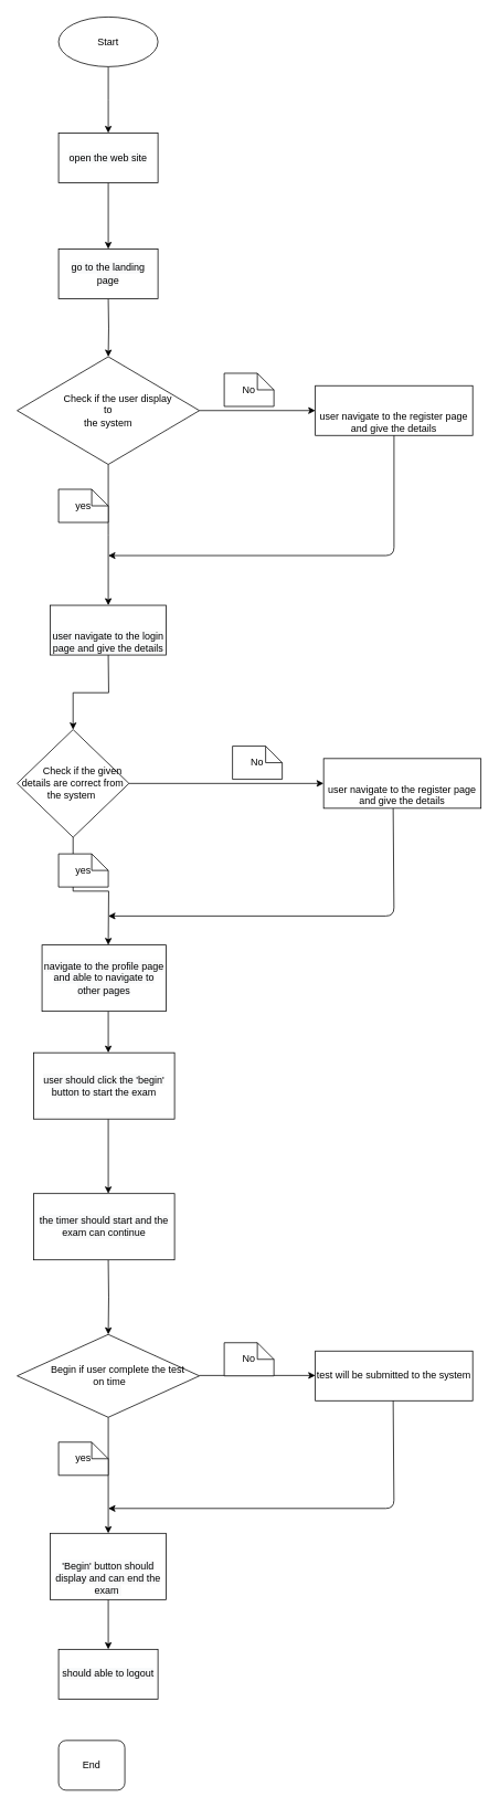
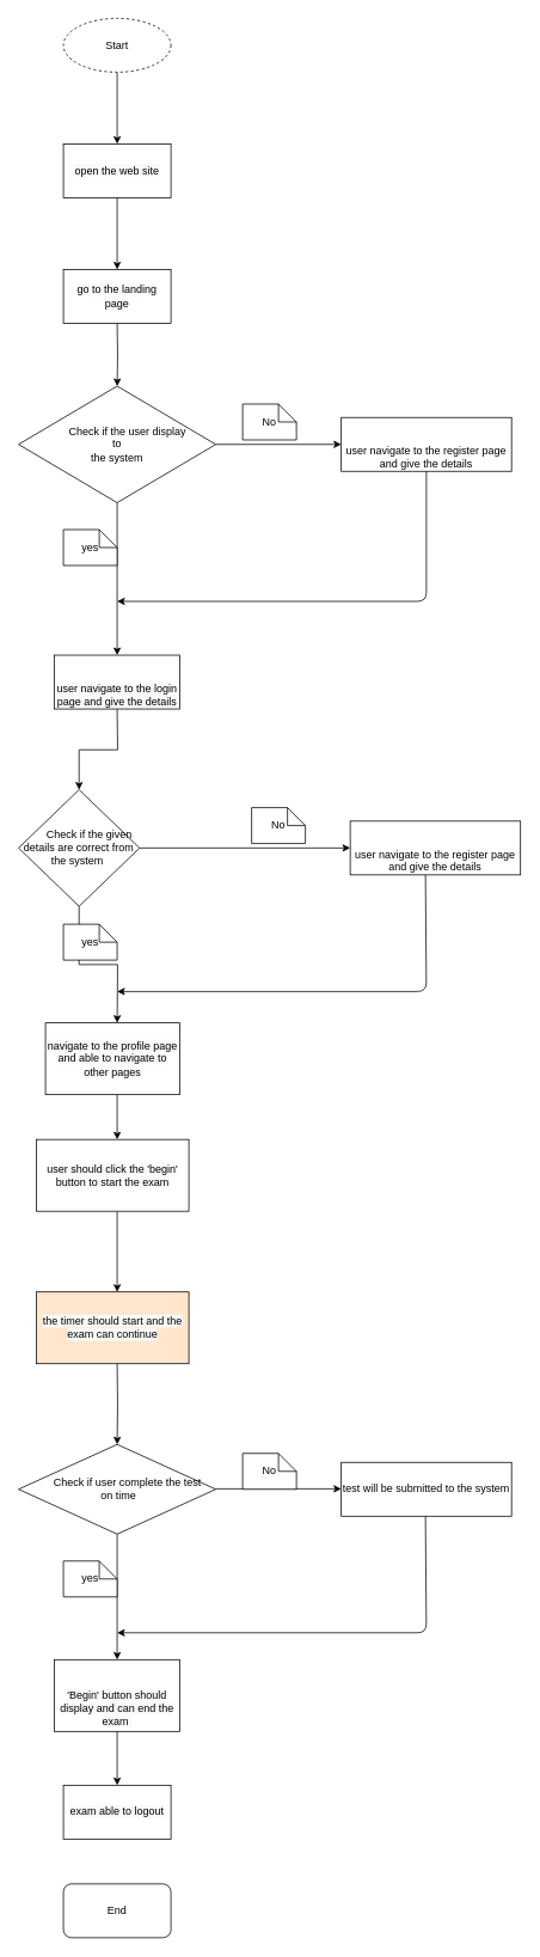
  <mxCell id="0" />
  <mxCell id="1" parent="0" />
  <mxCell id="2" style="edgeStyle=orthogonalEdgeStyle;rounded=0;orthogonalLoop=1;jettySize=auto;html=1;exitX=0.5;exitY=1;exitDx=0;exitDy=0;entryX=0.5;entryY=0;entryDx=0;entryDy=0;" edge="1" parent="1" source="3"><mxGeometry relative="1" as="geometry"><mxPoint x="130" y="160" as="targetPoint" /></mxGeometry></mxCell>
- <mxCell id="3" value="Start" style="ellipse;whiteSpace=wrap;html=1;" vertex="1" parent="1"><mxGeometry x="70" y="20" width="120" height="60" as="geometry" /></mxCell>
+ <mxCell id="3" value="Start" style="ellipse;whiteSpace=wrap;html=1;dashed=1;" vertex="1" parent="1"><mxGeometry x="70" y="20" width="120" height="60" as="geometry" /></mxCell>
  <mxCell id="4" style="edgeStyle=orthogonalEdgeStyle;rounded=0;orthogonalLoop=1;jettySize=auto;html=1;exitX=0.5;exitY=1;exitDx=0;exitDy=0;entryX=0.5;entryY=0;entryDx=0;entryDy=0;" edge="1" parent="1"><mxGeometry relative="1" as="geometry"><mxPoint x="130" y="220" as="sourcePoint" /><mxPoint x="130" y="300" as="targetPoint" /></mxGeometry></mxCell>
  <mxCell id="5" style="edgeStyle=orthogonalEdgeStyle;rounded=0;orthogonalLoop=1;jettySize=auto;html=1;exitX=0.5;exitY=1;exitDx=0;exitDy=0;entryX=0.5;entryY=0;entryDx=0;entryDy=0;" edge="1" parent="1" target="8"><mxGeometry relative="1" as="geometry"><mxPoint x="130" y="360" as="sourcePoint" /></mxGeometry></mxCell>
  <mxCell id="6" style="edgeStyle=orthogonalEdgeStyle;rounded=0;orthogonalLoop=1;jettySize=auto;html=1;exitX=0.5;exitY=1;exitDx=0;exitDy=0;entryX=0.5;entryY=0;entryDx=0;entryDy=0;" edge="1" parent="1" source="8"><mxGeometry relative="1" as="geometry"><mxPoint x="130" y="730" as="targetPoint" /></mxGeometry></mxCell>
  <mxCell id="7" style="edgeStyle=orthogonalEdgeStyle;rounded=0;orthogonalLoop=1;jettySize=auto;html=1;exitX=1;exitY=0.5;exitDx=0;exitDy=0;entryX=0;entryY=0.5;entryDx=0;entryDy=0;" edge="1" parent="1" source="8" target="31"><mxGeometry relative="1" as="geometry" /></mxCell>
  <mxCell id="8" value="&amp;nbsp; &amp;nbsp; &amp;nbsp; &amp;nbsp;Check if the user display &lt;br&gt;to&lt;br&gt;&amp;nbsp;the system&amp;nbsp;" style="rhombus;whiteSpace=wrap;html=1;" vertex="1" parent="1"><mxGeometry x="20" y="430" width="220" height="130" as="geometry" /></mxCell>
  <mxCell id="9" style="edgeStyle=orthogonalEdgeStyle;rounded=0;orthogonalLoop=1;jettySize=auto;html=1;exitX=0.5;exitY=1;exitDx=0;exitDy=0;entryX=0.5;entryY=0;entryDx=0;entryDy=0;" edge="1" parent="1" target="13"><mxGeometry relative="1" as="geometry"><mxPoint x="130" y="790" as="sourcePoint" /></mxGeometry></mxCell>
  <mxCell id="10" value="yes" style="shape=note;size=20;whiteSpace=wrap;html=1;" vertex="1" parent="1"><mxGeometry x="70" y="590" width="60" height="40" as="geometry" /></mxCell>
  <mxCell id="11" style="edgeStyle=orthogonalEdgeStyle;rounded=0;orthogonalLoop=1;jettySize=auto;html=1;exitX=0.5;exitY=1;exitDx=0;exitDy=0;entryX=0.5;entryY=0;entryDx=0;entryDy=0;" edge="1" parent="1" source="13"><mxGeometry relative="1" as="geometry"><mxPoint x="130" y="1140" as="targetPoint" /></mxGeometry></mxCell>
  <mxCell id="12" style="edgeStyle=orthogonalEdgeStyle;rounded=0;orthogonalLoop=1;jettySize=auto;html=1;exitX=1;exitY=0.5;exitDx=0;exitDy=0;" edge="1" parent="1" source="13" target="34"><mxGeometry relative="1" as="geometry" /></mxCell>
  <mxCell id="13" value="&amp;nbsp; &amp;nbsp; &amp;nbsp; &amp;nbsp;Check if the given details are correct from the system&amp;nbsp;" style="rhombus;whiteSpace=wrap;html=1;" vertex="1" parent="1"><mxGeometry x="20" y="880" width="135" height="130" as="geometry" /></mxCell>
  <mxCell id="14" style="edgeStyle=orthogonalEdgeStyle;rounded=0;orthogonalLoop=1;jettySize=auto;html=1;exitX=0.5;exitY=1;exitDx=0;exitDy=0;entryX=0.5;entryY=0;entryDx=0;entryDy=0;" edge="1" parent="1"><mxGeometry relative="1" as="geometry"><mxPoint x="130" y="1220" as="sourcePoint" /><mxPoint x="130" y="1270" as="targetPoint" /></mxGeometry></mxCell>
  <mxCell id="15" value="yes" style="shape=note;size=20;whiteSpace=wrap;html=1;" vertex="1" parent="1"><mxGeometry x="70" y="1030" width="60" height="40" as="geometry" /></mxCell>
  <mxCell id="16" style="edgeStyle=orthogonalEdgeStyle;rounded=0;orthogonalLoop=1;jettySize=auto;html=1;exitX=0.5;exitY=1;exitDx=0;exitDy=0;" edge="1" parent="1"><mxGeometry relative="1" as="geometry"><mxPoint x="130" y="1350" as="sourcePoint" /><mxPoint x="130" y="1440" as="targetPoint" /></mxGeometry></mxCell>
  <mxCell id="17" style="edgeStyle=orthogonalEdgeStyle;rounded=0;orthogonalLoop=1;jettySize=auto;html=1;exitX=0.5;exitY=1;exitDx=0;exitDy=0;entryX=0.5;entryY=0;entryDx=0;entryDy=0;" edge="1" parent="1" target="19"><mxGeometry relative="1" as="geometry"><mxPoint x="130" y="1520" as="sourcePoint" /></mxGeometry></mxCell>
  <mxCell id="18" style="edgeStyle=orthogonalEdgeStyle;rounded=0;orthogonalLoop=1;jettySize=auto;html=1;exitX=0.5;exitY=1;exitDx=0;exitDy=0;" edge="1" parent="1" source="19"><mxGeometry relative="1" as="geometry"><mxPoint x="130" y="1850" as="targetPoint" /></mxGeometry></mxCell>
- <mxCell id="19" value="&amp;nbsp; &amp;nbsp; &amp;nbsp; &amp;nbsp;Begin if user complete the test&lt;br&gt;&amp;nbsp;on time" style="rhombus;whiteSpace=wrap;html=1;" vertex="1" parent="1"><mxGeometry x="20" y="1610" width="220" height="100" as="geometry" /></mxCell>
+ <mxCell id="19" value="&amp;nbsp; &amp;nbsp; &amp;nbsp; &amp;nbsp;Check if user complete the test&lt;br&gt;&amp;nbsp;on time" style="rhombus;whiteSpace=wrap;html=1;" vertex="1" parent="1"><mxGeometry x="20" y="1610" width="220" height="100" as="geometry" /></mxCell>
  <mxCell id="20" style="edgeStyle=orthogonalEdgeStyle;rounded=0;orthogonalLoop=1;jettySize=auto;html=1;exitX=0.5;exitY=1;exitDx=0;exitDy=0;entryX=0.5;entryY=0;entryDx=0;entryDy=0;" edge="1" parent="1"><mxGeometry relative="1" as="geometry"><mxPoint x="130" y="1930" as="sourcePoint" /><mxPoint x="130" y="1990" as="targetPoint" /></mxGeometry></mxCell>
  <mxCell id="21" value="yes" style="shape=note;size=20;whiteSpace=wrap;html=1;" vertex="1" parent="1"><mxGeometry x="70" y="1740" width="60" height="40" as="geometry" /></mxCell>
  <mxCell id="22" value="&#10;&#10;&lt;span style=&quot;color: rgb(0, 0, 0); font-family: helvetica; font-size: 12px; font-style: normal; font-weight: 400; letter-spacing: normal; text-align: center; text-indent: 0px; text-transform: none; word-spacing: 0px; background-color: rgb(248, 249, 250); display: inline; float: none;&quot;&gt;open the web site&lt;/span&gt;&#10;&#10;" style="rounded=0;whiteSpace=wrap;html=1;" vertex="1" parent="1"><mxGeometry x="70" y="160" width="120" height="60" as="geometry" /></mxCell>
  <mxCell id="23" value="&#10;&#10;&lt;span style=&quot;color: rgb(0, 0, 0); font-family: helvetica; font-size: 12px; font-style: normal; font-weight: 400; letter-spacing: normal; text-align: center; text-indent: 0px; text-transform: none; word-spacing: 0px; background-color: rgb(248, 249, 250); display: inline; float: none;&quot;&gt;go to the landing page&lt;/span&gt;&#10;&#10;" style="rounded=0;whiteSpace=wrap;html=1;" vertex="1" parent="1"><mxGeometry x="70" y="300" width="120" height="60" as="geometry" /></mxCell>
  <mxCell id="24" value="&lt;br&gt;&lt;br&gt;&lt;span style=&quot;color: rgb(0 , 0 , 0) ; font-family: &amp;#34;helvetica&amp;#34; ; font-size: 12px ; font-style: normal ; font-weight: 400 ; letter-spacing: normal ; text-align: center ; text-indent: 0px ; text-transform: none ; word-spacing: 0px ; background-color: rgb(248 , 249 , 250) ; display: inline ; float: none&quot;&gt;user navigate to the login page and give the details&lt;/span&gt;&lt;br&gt;" style="rounded=0;whiteSpace=wrap;html=1;" vertex="1" parent="1"><mxGeometry x="60" y="730" width="140" height="60" as="geometry" /></mxCell>
  <mxCell id="25" value="&#10;&#10;&lt;span style=&quot;color: rgb(0, 0, 0); font-family: helvetica; font-size: 12px; font-style: normal; font-weight: 400; letter-spacing: normal; text-align: center; text-indent: 0px; text-transform: none; word-spacing: 0px; background-color: rgb(248, 249, 250); display: inline; float: none;&quot;&gt;navigate to the profile page and able to navigate to other pages&lt;/span&gt;&#10;&#10;" style="rounded=0;whiteSpace=wrap;html=1;" vertex="1" parent="1"><mxGeometry x="50" y="1140" width="150" height="80" as="geometry" /></mxCell>
  <mxCell id="26" value="&#10;&#10;&lt;span style=&quot;color: rgb(0, 0, 0); font-family: helvetica; font-size: 12px; font-style: normal; font-weight: 400; letter-spacing: normal; text-align: center; text-indent: 0px; text-transform: none; word-spacing: 0px; background-color: rgb(248, 249, 250); display: inline; float: none;&quot;&gt;user should click the 'begin' button to start the exam&lt;/span&gt;&#10;&#10;" style="rounded=0;whiteSpace=wrap;html=1;" vertex="1" parent="1"><mxGeometry x="40" y="1270" width="170" height="80" as="geometry" /></mxCell>
- <mxCell id="27" value="&#10;&#10;&lt;span style=&quot;color: rgb(0, 0, 0); font-family: helvetica; font-size: 12px; font-style: normal; font-weight: 400; letter-spacing: normal; text-align: center; text-indent: 0px; text-transform: none; word-spacing: 0px; background-color: rgb(248, 249, 250); display: inline; float: none;&quot;&gt;the timer should start and the exam can continue&lt;/span&gt;&#10;&#10;" style="rounded=0;whiteSpace=wrap;html=1;" vertex="1" parent="1"><mxGeometry x="40" y="1440" width="170" height="80" as="geometry" /></mxCell>
+ <mxCell id="27" value="&#10;&#10;&lt;span style=&quot;color: rgb(0, 0, 0); font-family: helvetica; font-size: 12px; font-style: normal; font-weight: 400; letter-spacing: normal; text-align: center; text-indent: 0px; text-transform: none; word-spacing: 0px; background-color: rgb(248, 249, 250); display: inline; float: none;&quot;&gt;the timer should start and the exam can continue&lt;/span&gt;&#10;&#10;" style="rounded=0;whiteSpace=wrap;html=1;fillColor=#ffe6cc;" vertex="1" parent="1"><mxGeometry x="40" y="1440" width="170" height="80" as="geometry" /></mxCell>
  <mxCell id="28" value="&lt;br&gt;&lt;br&gt;&lt;span style=&quot;color: rgb(0 , 0 , 0) ; font-family: &amp;#34;helvetica&amp;#34; ; font-size: 12px ; font-style: normal ; font-weight: 400 ; letter-spacing: normal ; text-align: center ; text-indent: 0px ; text-transform: none ; word-spacing: 0px ; background-color: rgb(248 , 249 , 250) ; display: inline ; float: none&quot;&gt;'Begin' button should display and can end the exam&amp;nbsp;&lt;/span&gt;" style="rounded=0;whiteSpace=wrap;html=1;" vertex="1" parent="1"><mxGeometry x="60" y="1850" width="140" height="80" as="geometry" /></mxCell>
- <mxCell id="29" value="&#10;&#10;&lt;span style=&quot;color: rgb(0, 0, 0); font-family: helvetica; font-size: 12px; font-style: normal; font-weight: 400; letter-spacing: normal; text-align: center; text-indent: 0px; text-transform: none; word-spacing: 0px; background-color: rgb(248, 249, 250); display: inline; float: none;&quot;&gt;should able to logout&lt;/span&gt;&#10;&#10;" style="rounded=0;whiteSpace=wrap;html=1;" vertex="1" parent="1"><mxGeometry x="70" y="1990" width="120" height="60" as="geometry" /></mxCell>
- <mxCell id="30" value="End" style="rounded=1;whiteSpace=wrap;html=1;" vertex="1" parent="1"><mxGeometry x="70" y="2100" width="80" height="60" as="geometry" /></mxCell>
+ <mxCell id="29" value="&#10;&#10;&lt;span style=&quot;color: rgb(0, 0, 0); font-family: helvetica; font-size: 12px; font-style: normal; font-weight: 400; letter-spacing: normal; text-align: center; text-indent: 0px; text-transform: none; word-spacing: 0px; background-color: rgb(248, 249, 250); display: inline; float: none;&quot;&gt;exam able to logout&lt;/span&gt;&#10;&#10;" style="rounded=0;whiteSpace=wrap;html=1;" vertex="1" parent="1"><mxGeometry x="70" y="1990" width="120" height="60" as="geometry" /></mxCell>
+ <mxCell id="30" value="End" style="rounded=1;whiteSpace=wrap;html=1;" vertex="1" parent="1"><mxGeometry x="70" y="2100" width="120" height="60" as="geometry" /></mxCell>
  <mxCell id="31" value="&lt;br&gt;&lt;br&gt;&lt;span style=&quot;font-family: &amp;#34;helvetica&amp;#34;&quot;&gt;user navigate to the register page and give the details&lt;/span&gt;" style="rounded=0;whiteSpace=wrap;html=1;" vertex="1" parent="1"><mxGeometry x="380" y="465" width="190" height="60" as="geometry" /></mxCell>
  <mxCell id="32" value="No" style="shape=note;size=20;whiteSpace=wrap;html=1;" vertex="1" parent="1"><mxGeometry x="270" y="450" width="60" height="40" as="geometry" /></mxCell>
  <mxCell id="33" value="" style="endArrow=classic;html=1;exitX=0.5;exitY=1;exitDx=0;exitDy=0;" edge="1" parent="1" source="31"><mxGeometry width="50" height="50" relative="1" as="geometry"><mxPoint x="180" y="610" as="sourcePoint" /><mxPoint x="130" y="670" as="targetPoint" /><Array as="points"><mxPoint x="475" y="670" /></Array></mxGeometry></mxCell>
  <mxCell id="34" value="&lt;br&gt;&lt;br&gt;&lt;span style=&quot;font-family: &amp;#34;helvetica&amp;#34;&quot;&gt;user navigate to the register page and give the details&lt;/span&gt;" style="rounded=0;whiteSpace=wrap;html=1;" vertex="1" parent="1"><mxGeometry x="390" y="915" width="190" height="60" as="geometry" /></mxCell>
  <mxCell id="35" value="No" style="shape=note;size=20;whiteSpace=wrap;html=1;" vertex="1" parent="1"><mxGeometry x="280" y="900" width="60" height="40" as="geometry" /></mxCell>
  <mxCell id="36" value="" style="endArrow=classic;html=1;exitX=0.442;exitY=1;exitDx=0;exitDy=0;exitPerimeter=0;" edge="1" parent="1" source="34"><mxGeometry width="50" height="50" relative="1" as="geometry"><mxPoint x="475" y="990" as="sourcePoint" /><mxPoint x="130" y="1105" as="targetPoint" /><Array as="points"><mxPoint x="475" y="1105" /></Array></mxGeometry></mxCell>
  <mxCell id="37" value="test will be submitted to the system" style="rounded=0;whiteSpace=wrap;html=1;" vertex="1" parent="1"><mxGeometry x="380" y="1630" width="190" height="60" as="geometry" /></mxCell>
  <mxCell id="38" style="edgeStyle=orthogonalEdgeStyle;rounded=0;orthogonalLoop=1;jettySize=auto;html=1;exitX=1;exitY=0.5;exitDx=0;exitDy=0;entryX=0;entryY=0.5;entryDx=0;entryDy=0;" edge="1" parent="1"><mxGeometry relative="1" as="geometry"><mxPoint x="240" y="1659.5" as="sourcePoint" /><mxPoint x="380" y="1659.5" as="targetPoint" /></mxGeometry></mxCell>
  <mxCell id="39" value="No" style="shape=note;size=20;whiteSpace=wrap;html=1;" vertex="1" parent="1"><mxGeometry x="270" y="1620" width="60" height="40" as="geometry" /></mxCell>
  <mxCell id="40" value="" style="endArrow=classic;html=1;exitX=0.442;exitY=1;exitDx=0;exitDy=0;exitPerimeter=0;" edge="1" parent="1"><mxGeometry width="50" height="50" relative="1" as="geometry"><mxPoint x="473.98" y="1690" as="sourcePoint" /><mxPoint x="130" y="1820" as="targetPoint" /><Array as="points"><mxPoint x="475" y="1820" /></Array></mxGeometry></mxCell>
